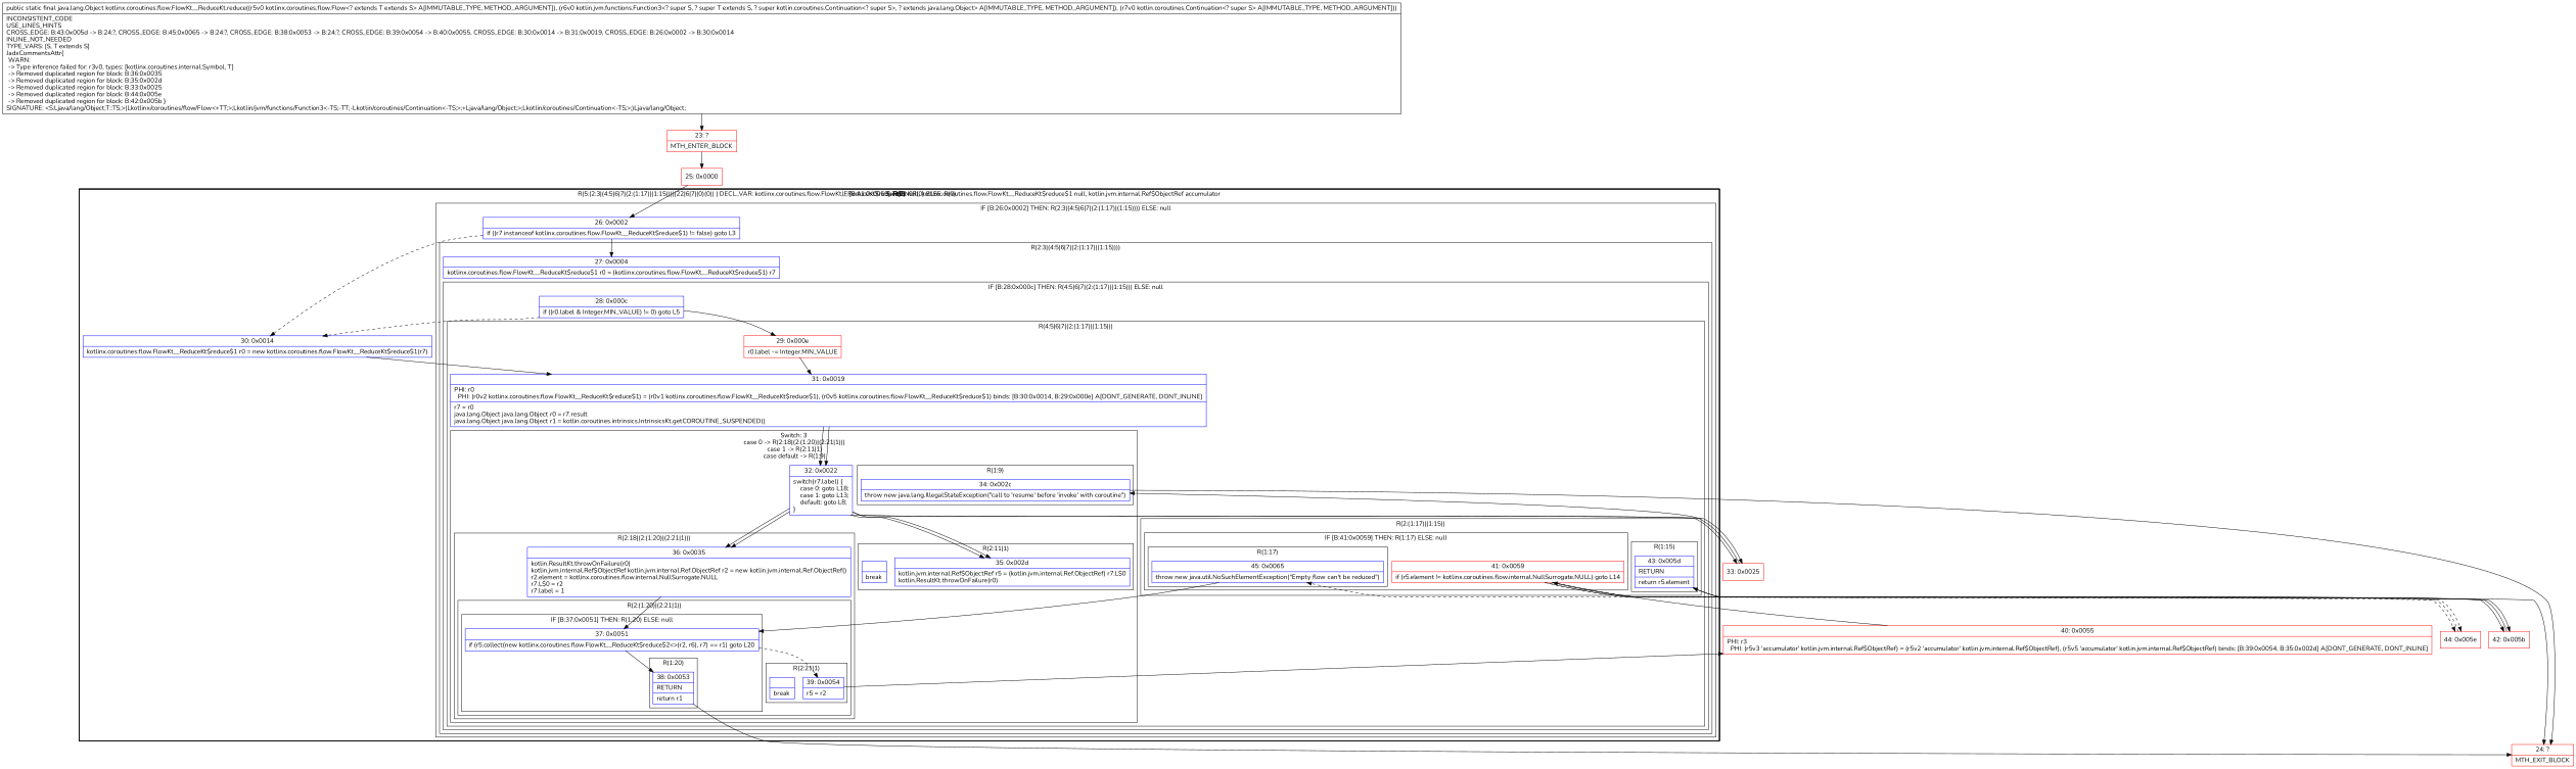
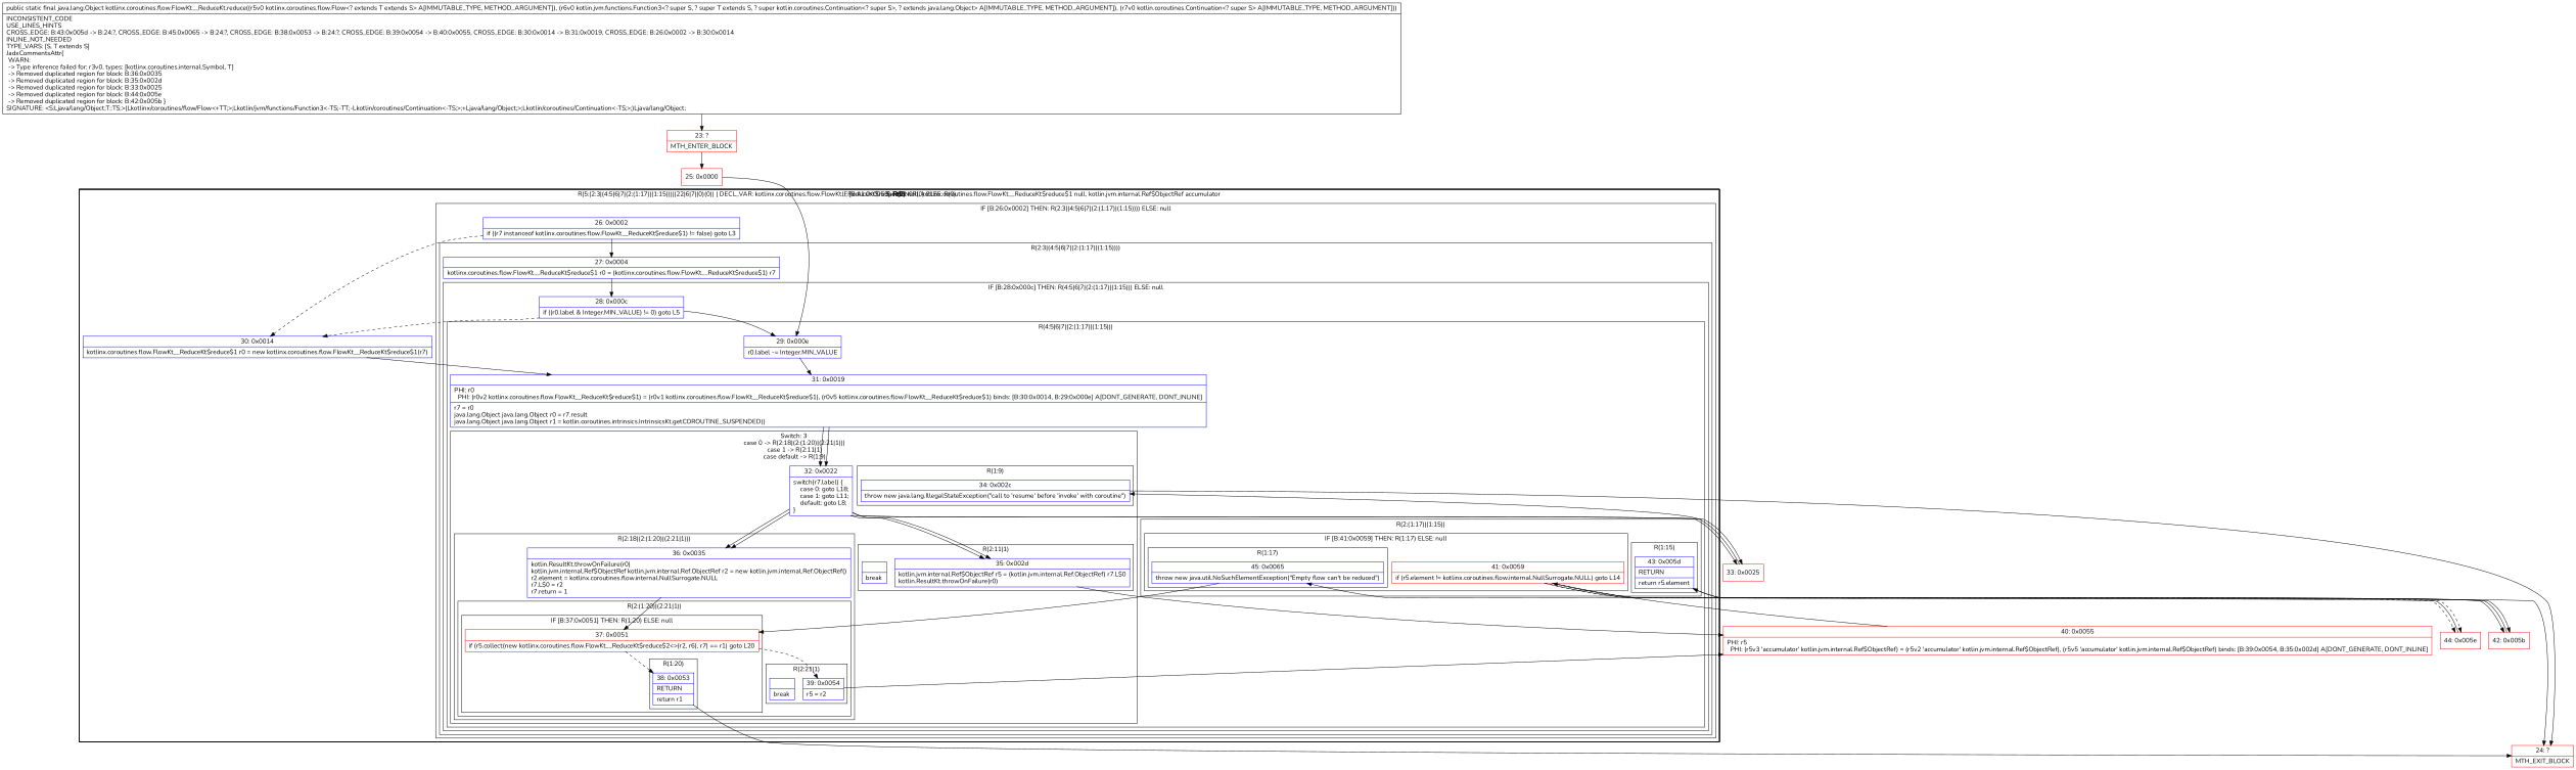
  digraph {
    fontname=Nunito
    node [color=blue fontname=Nunito shape=record]
    edge [fontname=Nunito]
    n1 [label="{38\:\ 0x0053|RETURN\l|return r1\l}"]
-   n2 [label="{37\:\ 0x0051|if (r5.collect(new kotlinx.coroutines.flow.FlowKt__ReduceKt$reduce$2\<\>(r2, r6), r7) == r1) goto L20\l}"]
+   n2 [color=red label="{37\:\ 0x0051|if (r5.collect(new kotlinx.coroutines.flow.FlowKt__ReduceKt$reduce$2\<\>(r2, r6), r7) == r1) goto L20\l}"]
    n3 [label="{39\:\ 0x0054|r5 = r2\l}"]
    n4 [label="{|break\l}"]
-   n5 [label="{36\:\ 0x0035|kotlin.ResultKt.throwOnFailure(r0)\lkotlin.jvm.internal.Ref$ObjectRef kotlin.jvm.internal.Ref.ObjectRef r2 = new kotlin.jvm.internal.Ref.ObjectRef()\lr2.element = kotlinx.coroutines.flow.internal.NullSurrogate.NULL\lr7.L$0 = r2\lr7.label = 1\l}"]
+   n5 [label="{36\:\ 0x0035|kotlin.ResultKt.throwOnFailure(r0)\lkotlin.jvm.internal.Ref$ObjectRef kotlin.jvm.internal.Ref.ObjectRef r2 = new kotlin.jvm.internal.Ref.ObjectRef()\lr2.element = kotlinx.coroutines.flow.internal.NullSurrogate.NULL\lr7.L$0 = r2\lr7.return = 1\l}"]
    n6 [label="{35\:\ 0x002d|kotlin.jvm.internal.Ref$ObjectRef r5 = (kotlin.jvm.internal.Ref.ObjectRef) r7.L$0\lkotlin.ResultKt.throwOnFailure(r0)\l}"]
    n7 [label="{|break\l}"]
    n8 [label="{34\:\ 0x002c|throw new java.lang.IllegalStateException(\"call to 'resume' before 'invoke' with coroutine\")\l}"]
-   n9 [label="{32\:\ 0x0022|switch(r7.label) \{\l    case 0: goto L18;\l    case 1: goto L13;\l    default: goto L8;\l\}\l}"]
+   n9 [label="{32\:\ 0x0022|switch(r7.label) \{\l    case 0: goto L18;\l    case 1: goto L11;\l    default: goto L8;\l\}\l}"]
    n10 [label="{45\:\ 0x0065|throw new java.util.NoSuchElementException(\"Empty flow can't be reduced\")\l}"]
    n11 [color=red label="{41\:\ 0x0059|if (r5.element != kotlinx.coroutines.flow.internal.NullSurrogate.NULL) goto L14\l}"]
    n12 [label="{43\:\ 0x005d|RETURN\l|return r5.element\l}"]
-   n13 [color=red label="{29\:\ 0x000e|r0.label \-= Integer.MIN_VALUE\l}"]
+   n13 [label="{29\:\ 0x000e|r0.label \-= Integer.MIN_VALUE\l}"]
    n14 [label="{31\:\ 0x0019|PHI: r0 \l  PHI: (r0v2 kotlinx.coroutines.flow.FlowKt__ReduceKt$reduce$1) = (r0v1 kotlinx.coroutines.flow.FlowKt__ReduceKt$reduce$1), (r0v5 kotlinx.coroutines.flow.FlowKt__ReduceKt$reduce$1) binds: [B:30:0x0014, B:29:0x000e] A[DONT_GENERATE, DONT_INLINE]\l|r7 = r0\ljava.lang.Object java.lang.Object r0 = r7.result\ljava.lang.Object java.lang.Object r1 = kotlin.coroutines.intrinsics.IntrinsicsKt.getCOROUTINE_SUSPENDED()\l}"]
    n15 [label="{28\:\ 0x000c|if ((r0.label & Integer.MIN_VALUE) != 0) goto L5\l}"]
    n16 [label="{27\:\ 0x0004|kotlinx.coroutines.flow.FlowKt__ReduceKt$reduce$1 r0 = (kotlinx.coroutines.flow.FlowKt__ReduceKt$reduce$1) r7\l}"]
    n17 [label="{26\:\ 0x0002|if ((r7 instanceof kotlinx.coroutines.flow.FlowKt__ReduceKt$reduce$1) != false) goto L3\l}"]
    n18 [label="{30\:\ 0x0014|kotlinx.coroutines.flow.FlowKt__ReduceKt$reduce$1 r0 = new kotlinx.coroutines.flow.FlowKt__ReduceKt$reduce$1(r7)\l}"]
    n19 [color=red label="{24\:\ ?|MTH_EXIT_BLOCK\l}"]
-   n20 [color=red label="{40\:\ 0x0055|PHI: r3 \l  PHI: (r5v3 'accumulator' kotlin.jvm.internal.Ref$ObjectRef) = (r5v2 'accumulator' kotlin.jvm.internal.Ref$ObjectRef), (r5v5 'accumulator' kotlin.jvm.internal.Ref$ObjectRef) binds: [B:39:0x0054, B:35:0x002d] A[DONT_GENERATE, DONT_INLINE]\l}"]
+   n20 [color=red label="{40\:\ 0x0055|PHI: r5 \l  PHI: (r5v3 'accumulator' kotlin.jvm.internal.Ref$ObjectRef) = (r5v2 'accumulator' kotlin.jvm.internal.Ref$ObjectRef), (r5v5 'accumulator' kotlin.jvm.internal.Ref$ObjectRef) binds: [B:39:0x0054, B:35:0x002d] A[DONT_GENERATE, DONT_INLINE]\l}"]
    n21 [color=red label="{33\:\ 0x0025}"]
    n22 [color=red label="{42\:\ 0x005b}"]
    n23 [color=red label="{44\:\ 0x005e}"]
    n24 [color=red label="{23\:\ ?|MTH_ENTER_BLOCK\l}"]
    n25 [color=red label="{25\:\ 0x0000}"]
    n26 [label="{public static final java.lang.Object kotlinx.coroutines.flow.FlowKt__ReduceKt.reduce((r5v0 kotlinx.coroutines.flow.Flow\<? extends T extends S\> A[IMMUTABLE_TYPE, METHOD_ARGUMENT]), (r6v0 kotlin.jvm.functions.Function3\<? super S, ? super T extends S, ? super kotlin.coroutines.Continuation\<? super S\>, ? extends java.lang.Object\> A[IMMUTABLE_TYPE, METHOD_ARGUMENT]), (r7v0 kotlin.coroutines.Continuation\<? super S\> A[IMMUTABLE_TYPE, METHOD_ARGUMENT]))  | INCONSISTENT_CODE\lUSE_LINES_HINTS\lCROSS_EDGE: B:43:0x005d \-\> B:24:?, CROSS_EDGE: B:45:0x0065 \-\> B:24:?, CROSS_EDGE: B:38:0x0053 \-\> B:24:?, CROSS_EDGE: B:39:0x0054 \-\> B:40:0x0055, CROSS_EDGE: B:30:0x0014 \-\> B:31:0x0019, CROSS_EDGE: B:26:0x0002 \-\> B:30:0x0014\lINLINE_NOT_NEEDED\lTYPE_VARS: [S, T extends S]\lJadxCommentsAttr\{\l WARN: \l \-\> Type inference failed for: r3v0, types: [kotlinx.coroutines.internal.Symbol, T]\l \-\> Removed duplicated region for block: B:36:0x0035 \l \-\> Removed duplicated region for block: B:35:0x002d \l \-\> Removed duplicated region for block: B:33:0x0025 \l \-\> Removed duplicated region for block: B:44:0x005e \l \-\> Removed duplicated region for block: B:42:0x005b \}\lSIGNATURE: \<S:Ljava\/lang\/Object;T::TS;\>(Lkotlinx\/coroutines\/flow\/Flow\<+TT;\>;Lkotlin\/jvm\/functions\/Function3\<\-TS;\-TT;\-Lkotlin\/coroutines\/Continuation\<\-TS;\>;+Ljava\/lang\/Object;\>;Lkotlin\/coroutines\/Continuation\<\-TS;\>;)Ljava\/lang\/Object;\l}" color=""]
    subgraph cluster_1 {
      label="R(5:(2:3|(4:5|6|7|(2:(1:17)|(1:15))))|22|6|7|(0)(0)) | DECL_VAR: kotlinx.coroutines.flow.FlowKt__ReduceKt$reduce$1 null, kotlinx.coroutines.flow.FlowKt__ReduceKt$reduce$1 null, kotlin.jvm.internal.Ref$ObjectRef accumulator\l"
      n18
      subgraph cluster_2 {
        label="IF [B:26:0x0002] THEN: R(2:3|(4:5|6|7|(2:(1:17)|(1:15)))) ELSE: null"
        n17
        subgraph cluster_3 {
          label="R(2:3|(4:5|6|7|(2:(1:17)|(1:15))))"
          n16
          subgraph cluster_4 {
            label="IF [B:28:0x000c] THEN: R(4:5|6|7|(2:(1:17)|(1:15))) ELSE: null"
            n15
            subgraph cluster_5 {
              label="R(4:5|6|7|(2:(1:17)|(1:15)))"
              n13
              n14
              subgraph cluster_6 {
                label="Switch: 3\n case 0 -> R(2:18|(2:(1:20)|(2:21|1)))\n case 1 -> R(2:11|1)\n case default -> R(1:9)"
                n9
                subgraph cluster_7 {
                  label="R(2:18|(2:(1:20)|(2:21|1)))"
                  n5
                  subgraph cluster_8 {
                    label="R(2:(1:20)|(2:21|1))"
                    subgraph cluster_9 {
                      label="IF [B:37:0x0051] THEN: R(1:20) ELSE: null"
                      n2
                      subgraph cluster_10 {
                        label="R(1:20)"
                        n1
                      }
                    }
                    subgraph cluster_11 {
                      label="R(2:21|1)"
                      n3
                      n4
                    }
                  }
                }
                subgraph cluster_12 {
                  label="R(2:11|1)"
                  n6
                  n7
                }
                subgraph cluster_13 {
                  label="R(1:9)"
                  n8
                }
              }
              subgraph cluster_14 {
                label="R(2:(1:17)|(1:15))"
                subgraph cluster_15 {
                  label="IF [B:41:0x0059] THEN: R(1:17) ELSE: null"
                  n11
                  subgraph cluster_16 {
                    label="R(1:17)"
                    n10
                  }
                }
                subgraph cluster_17 {
                  label="R(1:15)"
                  n12
                }
              }
            }
          }
        }
      }
      subgraph cluster_18 {
        label="Switch: 0"
      }
      subgraph cluster_19 {
        label="IF [B:41:0x0059] THEN: R(0) ELSE: R(0)"
        subgraph cluster_20 {
          label="R(0)"
        }
        subgraph cluster_21 {
          label="R(0)"
        }
      }
    }
    n1 -> n19
-   n2 -> n1
+   n2 -> n1 [style=dashed]
    n2 -> n3 [style=dashed]
    n3 -> n20
    n5 -> n2
+   n6 -> n20
    n8 -> n19
    n9 -> n5
    n9 -> n5
    n9 -> n6
    n9 -> n6
    n9 -> n21
    n9 -> n21
    n10 -> n2
    n11 -> n22
    n11 -> n22
    n11 -> n23 [style=dashed]
    n11 -> n23 [style=dashed]
    n12 -> n19
    n13 -> n14
    n14 -> n9
    n14 -> n9
    n15 -> n13
    n15 -> n18 [style=dashed]
+   n16 -> n15
    n17 -> n16
    n17 -> n18 [style=dashed]
    n18 -> n14
    n20 -> n11
    n21 -> n8
    n22 -> n12
-   n23 -> n10 [style=dashed]
+   n23 -> n10
    n24 -> n25
-   n25 -> n17
+   n25 -> n13
    n26 -> n24
  }
